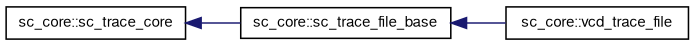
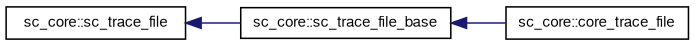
  digraph {
    rankdir=LR
    node [color=black fillcolor=white fontname=FreeSans fontsize=10 shape=record style=filled]
    edge [color=midnightblue dir=back fontname=FreeSans fontsize=10 labelfontname=FreeSans labelfontsize=10 style=solid]
-   n1 [height=0.2 label="sc_core::sc_trace_core" width=0.4]
+   n1 [height=0.2 label="sc_core::sc_trace_file" width=0.4]
    n2 [height=0.2 label="sc_core::sc_trace_file_base" width=0.4]
-   n3 [height=0.2 label="sc_core::vcd_trace_file" width=0.4]
+   n3 [height=0.2 label="sc_core::core_trace_file" width=0.4]
    n1 -> n2
    n2 -> n3
  }
